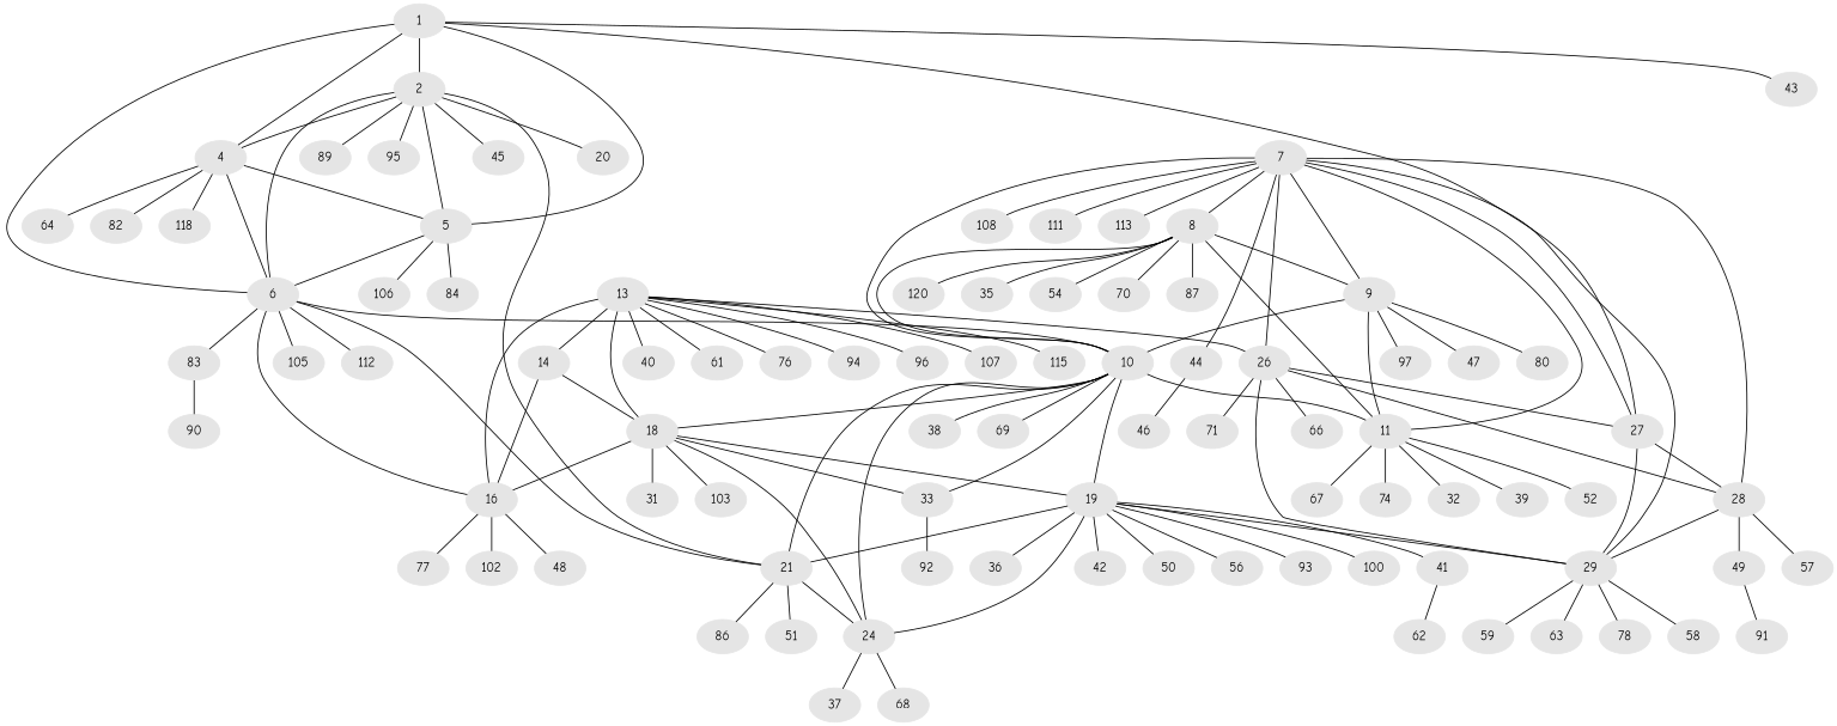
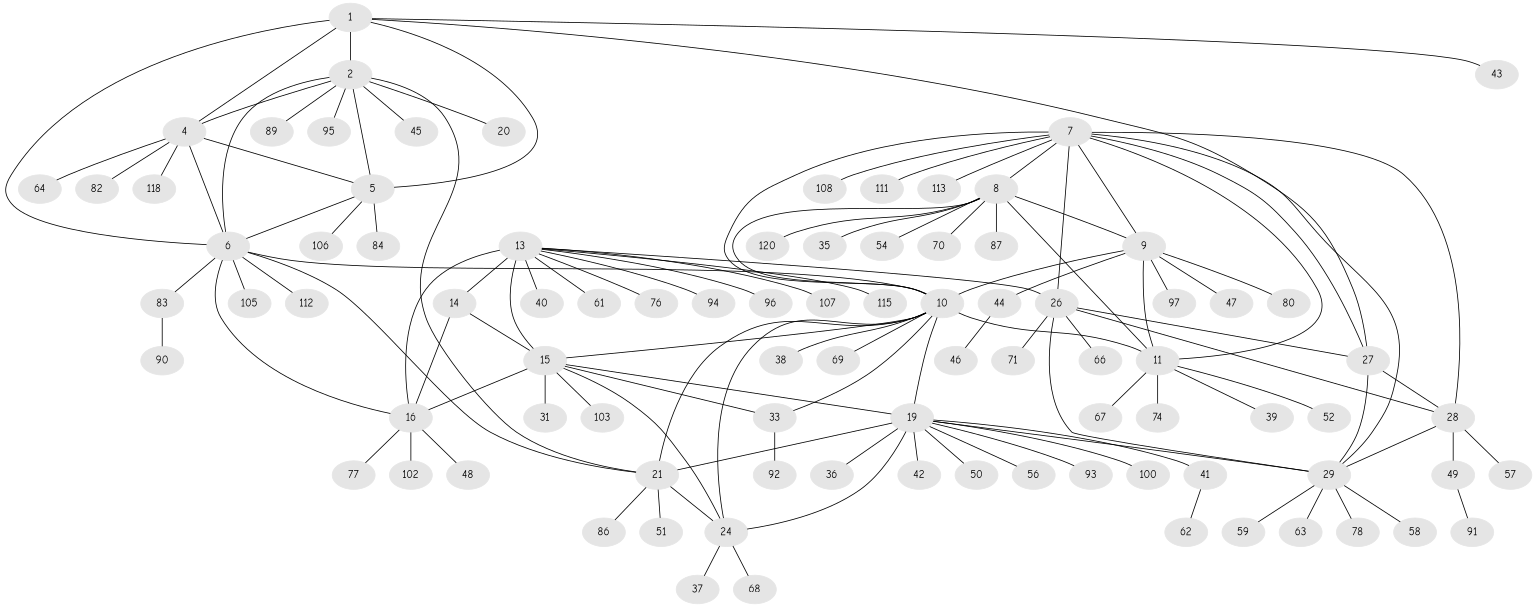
  graph {
    fontname="Comic Neue"
    node [color=gray90 fontname="Comic Neue" style=filled]
    edge [fontname="Comic Neue"]
    1 [super="+73"]
    2 [super="+3"]
    4 [super="+110"]
    5
    6 [super="+83"]
    27
    43
    21 [super="+22"]
    45
    n10 [label=20 super="+119"]
    89
    95
    64
    82
    118
    84
    106
    10 [super="+20"]
    16 [super="+17"]
    n20 [label=83 super="+116"]
    105
    112
    28 [super="+98"]
    29 [super="+55"]
    24 [super="+117"]
    51 [super="+114"]
    86
    11 [super="+81"]
-   15 [super="+75" label=18]
+   15 [super="+75"]
    19 [super="+23"]
    33 [super="+101"]
    38 [super="+63"]
    69
    48
    77
    102
    90
    7 [super="+25"]
    8 [super="+85"]
    9 [super="+12"]
    26 [super="+30"]
    44
    108
    111
    113
    35
    54
    70
    87
    120
    47
    80
    97
-   32
    39
    52
    67
    74
    66
    71
    49 [super="+72"]
    57
    58
    59 [super="+79"]
    n65 [label=63]
    78
    46
    31
    103
    36
    41
    42
    50 [super="+104"]
    56
    93
    100
    37 [super="+109"]
    68
    92
    13 [super="+18"]
    14 [super="+53"]
    40
    61
    76
    94
    96
    107
    115
    62 [super="+99"]
    91
    1 -- 2 [weight=2]
    1 -- 4
    1 -- 5
    1 -- 6
    1 -- 27
    1 -- 43
    2 -- 4 [weight=2]
    2 -- 5 [weight=2]
    2 -- 6 [weight=2]
    2 -- 21
    2 -- 45
    2 -- n10
    2 -- 89
    2 -- 95
    4 -- 5
    4 -- 6
    4 -- 64
    4 -- 82
    4 -- 118
    5 -- 6
    5 -- 84
    5 -- 106
    6 -- 21
    6 -- 10
    6 -- 16
    6 -- n20
    6 -- 105
    6 -- 112
    27 -- 28
    27 -- 29
    21 -- 24 [weight=2]
    21 -- 51
    21 -- 86
    10 -- 21 [weight=2]
    10 -- 24
    10 -- 11
    10 -- 15
    10 -- 19 [weight=2]
    10 -- 33
    10 -- 38
    10 -- 69
    16 -- 48
    16 -- 77
    16 -- 102
    n20 -- 90
    28 -- 29
    28 -- 49
    28 -- 57
    29 -- 58
    29 -- 59
    29 -- n65
    29 -- 78
    24 -- 37
    24 -- 68
-   11 -- 32
    11 -- 39
    11 -- 52
    11 -- 67
    11 -- 74
    15 -- 16 [weight=2]
    15 -- 24
    15 -- 19
    15 -- 33
    15 -- 31
    15 -- 103
    19 -- 21 [weight=4]
    19 -- 29
    19 -- 24 [weight=2]
    19 -- 36
    19 -- 41
    19 -- 42
    19 -- 50
    19 -- 56
    19 -- 93
    19 -- 100
    33 -- 92
    7 -- 27
    7 -- 10
    7 -- 28
    7 -- 29
    7 -- 11
    7 -- 8
    7 -- 9 [weight=2]
    7 -- 26 [weight=2]
-   7 -- 44
+   9 -- 44
    7 -- 108
    7 -- 111
    7 -- 113
    8 -- 10
    8 -- 11
    8 -- 9 [weight=2]
    8 -- 35
    8 -- 54
    8 -- 70
    8 -- 87
    8 -- 120
    9 -- 10 [weight=2]
    9 -- 11 [weight=2]
    9 -- 47
    9 -- 80
    9 -- 97
    26 -- 27 [weight=2]
    26 -- 28 [weight=2]
    26 -- 29 [weight=2]
    26 -- 66
    26 -- 71
    44 -- 46
    49 -- 91
    41 -- 62
    13 -- 16 [weight=4]
    13 -- 15 [weight=2]
    13 -- 26
    13 -- 14 [weight=2]
    13 -- 40
    13 -- 61
    13 -- 76
    13 -- 94
    13 -- 96
    13 -- 107
    13 -- 115
    14 -- 16 [weight=2]
    14 -- 15
  }
